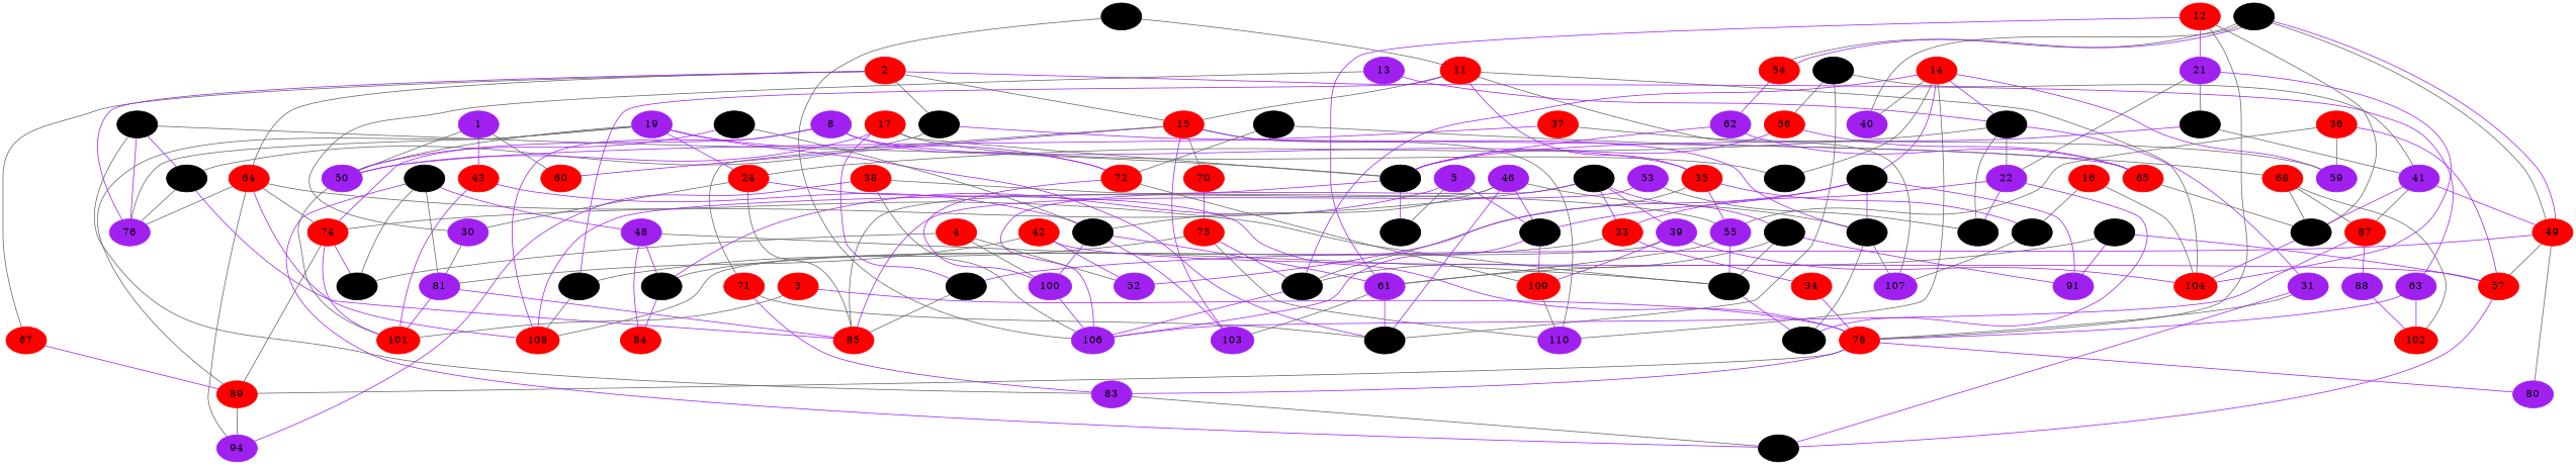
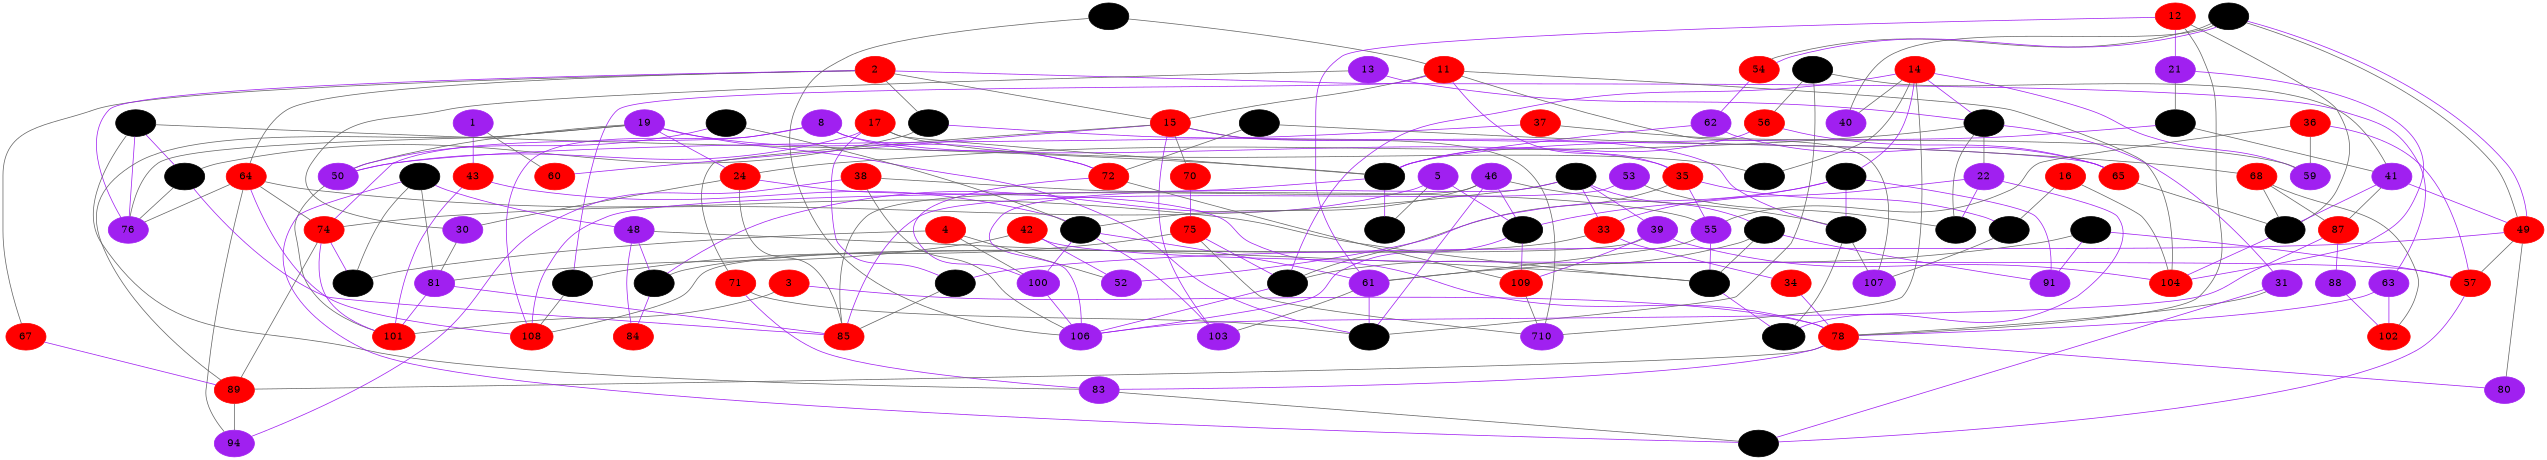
  graph {
    node [color=red style=filled]
    edge [color=purple]
    1 [color=purple]
    43
    50 [color=purple]
    60
    101
    47 [color=black]
    6 [color=black]
    2
    15
    63 [color=purple]
    64
    67
    76 [color=purple]
    23 [color=black]
    65
-   110 [color=purple]
+   110 [color=purple label=710]
    69 [color=black]
    70
    71
    103 [color=purple]
    78
    102
    74
    108
    94 [color=purple]
    95 [color=black]
    89
    3
    83 [color=purple]
    80 [color=purple]
    52 [color=purple]
    4
    79 [color=black]
    100 [color=purple]
    106 [color=purple]
    5 [color=purple]
    51 [color=black]
    77 [color=black]
    99 [color=black]
    109
    84
    85
    92 [color=black]
    7 [color=black]
    33
    39 [color=purple]
    45 [color=black]
    34
    104
    90 [color=black]
    91 [color=purple]
    8 [color=purple]
    35
    72
    66 [color=black]
    55 [color=purple]
    9 [color=black]
    98 [color=black]
    97 [color=black]
    10 [color=black]
    11
    82 [color=black]
    107 [color=purple]
    12
    21 [color=purple]
    61 [color=purple]
    22 [color=purple]
    28 [color=black]
    96 [color=black]
    13 [color=purple]
    20 [color=black]
    30 [color=purple]
    24
    31 [color=purple]
    93 [color=black]
    81 [color=purple]
    14
    32 [color=black]
    40 [color=purple]
    59 [color=purple]
    86 [color=black]
    105 [color=black]
    75
    16
    17
    73 [color=black]
    18 [color=black]
    49
    54
    57
    62 [color=purple]
    19 [color=purple]
    41 [color=purple]
    25 [color=black]
    56
    87
    26 [color=black]
    27 [color=black]
    29 [color=black]
    48 [color=purple]
    36
    37
    38
    88 [color=purple]
    42
    46 [color=purple]
    53 [color=purple]
    58 [color=black]
    68
    1 -- 43
-   1 -- 50 [color=gray40]
    1 -- 60 [color=gray40]
    43 -- 101
    43 -- 47
    50 -- 101 [color=gray40]
    47 -- 103
    47 -- 100
    47 -- 61
    6 -- 23 [color=gray40]
    6 -- 65
    2 -- 6 [color=gray40]
    2 -- 15 [color=gray40]
    2 -- 63
    2 -- 64 [color=gray40]
    2 -- 67 [color=gray40]
    2 -- 76
    15 -- 60
    15 -- 110 [color=gray40]
    15 -- 69
    15 -- 70 [color=gray40]
    15 -- 71 [color=gray40]
    15 -- 103
    63 -- 78
    63 -- 102
    64 -- 76 [color=gray40]
    64 -- 74 [color=gray40]
    64 -- 108
    64 -- 94 [color=gray40]
    64 -- 95 [color=gray40]
    67 -- 89
    23 -- 76 [color=gray40]
    23 -- 85
    65 -- 92 [color=gray40]
    69 -- 107 [color=gray40]
    69 -- 105 [color=gray40]
    70 -- 75
    71 -- 83
    71 -- 96 [color=gray40]
    78 -- 89 [color=gray40]
    78 -- 83
    78 -- 80
    74 -- 101
    74 -- 89 [color=gray40]
    74 -- 79
    95 -- 105
    89 -- 94 [color=gray40]
    3 -- 101 [color=gray40]
    3 -- 78
    83 -- 97 [color=gray40]
    4 -- 52 [color=gray40]
    4 -- 79 [color=gray40]
    4 -- 100 [color=gray40]
    100 -- 106
    5 -- 51
    5 -- 77
    5 -- 99 [color=gray40]
    51 -- 106
    51 -- 109
    77 -- 84
    109 -- 110 [color=gray40]
    92 -- 104
    7 -- 74 [color=gray40]
    7 -- 106
    7 -- 33
    7 -- 39
    7 -- 45
    33 -- 77 [color=gray40]
    33 -- 34
    39 -- 108 [color=gray40]
    39 -- 109
    39 -- 104
    45 -- 95 [color=gray40]
    45 -- 90 [color=gray40]
    45 -- 91
    34 -- 78
    90 -- 106
    8 -- 74
    8 -- 108
    8 -- 35
    8 -- 72
    35 -- 90 [color=gray40]
    35 -- 66
    35 -- 55
    72 -- 100
    72 -- 109 [color=gray40]
    66 -- 107 [color=gray40]
    55 -- 95
    55 -- 61 [color=gray40]
    9 -- 76
    9 -- 23
    9 -- 83 [color=gray40]
    9 -- 98 [color=gray40]
    98 -- 108
    98 -- 99
    10 -- 106 [color=gray40]
    10 -- 11 [color=gray40]
    11 -- 15 [color=gray40]
    11 -- 104 [color=gray40]
    11 -- 35
    11 -- 82
    11 -- 107 [color=gray40]
    82 -- 108 [color=gray40]
    12 -- 78 [color=gray40]
    12 -- 92 [color=gray40]
    12 -- 21
    12 -- 61
    21 -- 104
-   21 -- 22 [color=gray40]
    21 -- 28 [color=gray40]
    61 -- 103 [color=gray40]
    61 -- 96
    22 -- 33
    22 -- 93
    22 -- 105
    28 -- 98
    28 -- 41 [color=gray40]
    13 -- 20
    13 -- 30 [color=gray40]
    20 -- 22 [color=gray40]
    20 -- 24 [color=gray40]
    20 -- 31
    20 -- 93 [color=gray40]
    30 -- 81 [color=gray40]
    24 -- 78
    24 -- 85 [color=gray40]
    24 -- 30 [color=gray40]
    31 -- 78 [color=gray40]
    31 -- 97
    81 -- 101
    81 -- 85
    14 -- 110 [color=gray40]
    14 -- 90
    14 -- 20
    14 -- 32
    14 -- 40 [color=gray40]
    14 -- 59
    14 -- 86 [color=gray40]
    32 -- 69
    32 -- 52
    32 -- 51
    32 -- 91
    75 -- 110 [color=gray40]
    75 -- 90
    75 -- 82 [color=gray40]
    16 -- 104 [color=gray40]
    16 -- 66 [color=gray40]
    17 -- 50
    17 -- 98 [color=gray40]
    17 -- 86 [color=gray40]
    17 -- 73
    73 -- 85 [color=gray40]
    18 -- 40 [color=gray40]
    18 -- 49 [color=gray40]
    18 -- 49
    18 -- 54 [color=gray40]
    18 -- 54
    49 -- 80 [color=gray40]
    49 -- 73
    49 -- 57 [color=gray40]
    54 -- 62
    57 -- 97
    62 -- 65
    62 -- 98
    19 -- 50 [color=gray40]
    19 -- 76 [color=gray40]
    19 -- 89 [color=gray40]
    19 -- 72
    19 -- 96
    19 -- 24
    41 -- 92
    41 -- 49
    41 -- 87 [color=gray40]
    25 -- 96 [color=gray40]
    25 -- 41 [color=gray40]
    25 -- 56 [color=gray40]
    56 -- 65
    56 -- 98
    87 -- 106
    87 -- 88
    26 -- 50
    26 -- 47 [color=gray40]
    27 -- 91
    27 -- 61 [color=gray40]
    27 -- 57
    29 -- 79 [color=gray40]
    29 -- 97
    29 -- 81 [color=gray40]
    29 -- 48
    48 -- 95 [color=gray40]
    48 -- 77
    48 -- 84
    36 -- 55 [color=gray40]
    36 -- 59 [color=gray40]
    36 -- 57
    37 -- 50
    37 -- 59 [color=gray40]
    38 -- 94
    38 -- 106 [color=gray40]
    38 -- 55 [color=gray40]
    88 -- 102
    42 -- 52
    42 -- 81 [color=gray40]
    42 -- 57
    46 -- 47 [color=gray40]
    46 -- 69 [color=gray40]
    46 -- 51
    46 -- 85 [color=gray40]
    46 -- 96
    53 -- 85
    53 -- 93 [color=gray40]
    58 -- 72 [color=gray40]
    58 -- 68 [color=gray40]
    68 -- 102 [color=gray40]
    68 -- 92 [color=gray40]
    68 -- 87 [color=gray40]
  }
